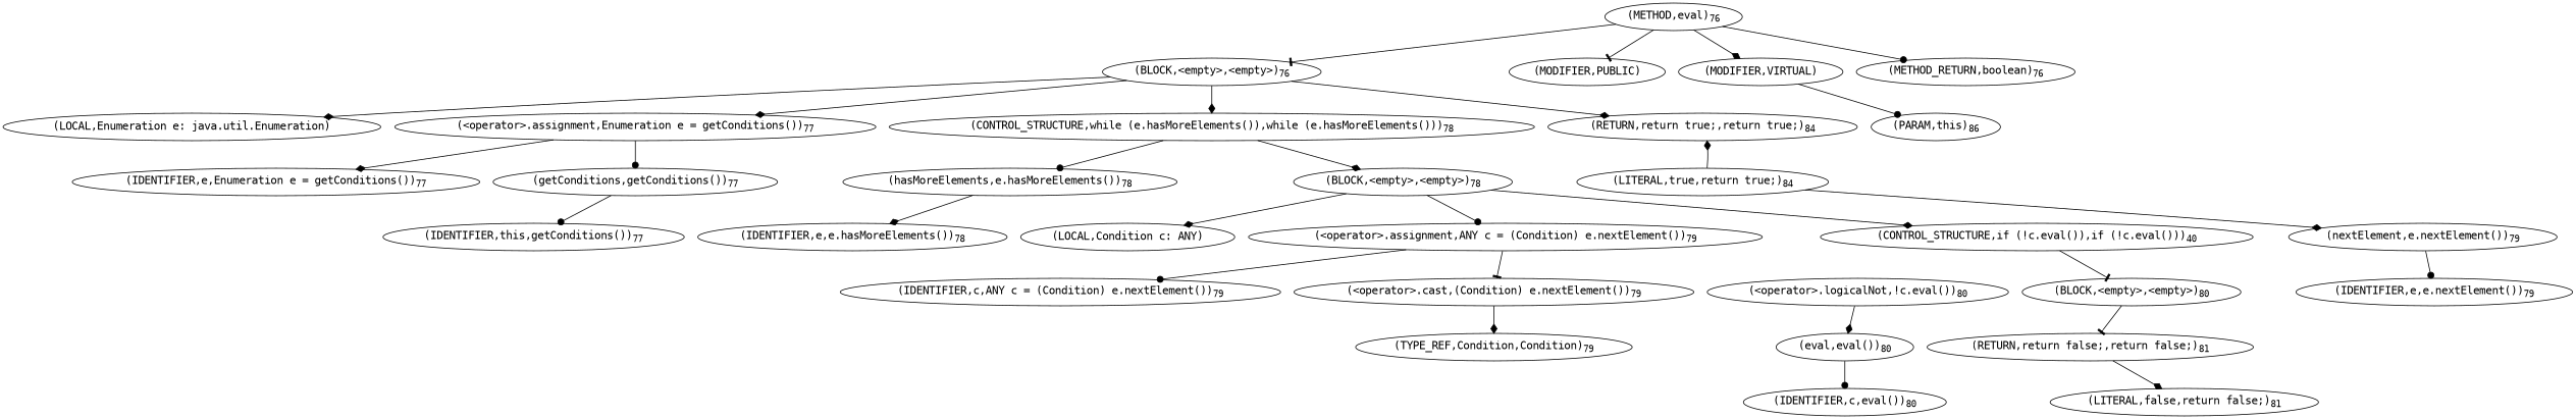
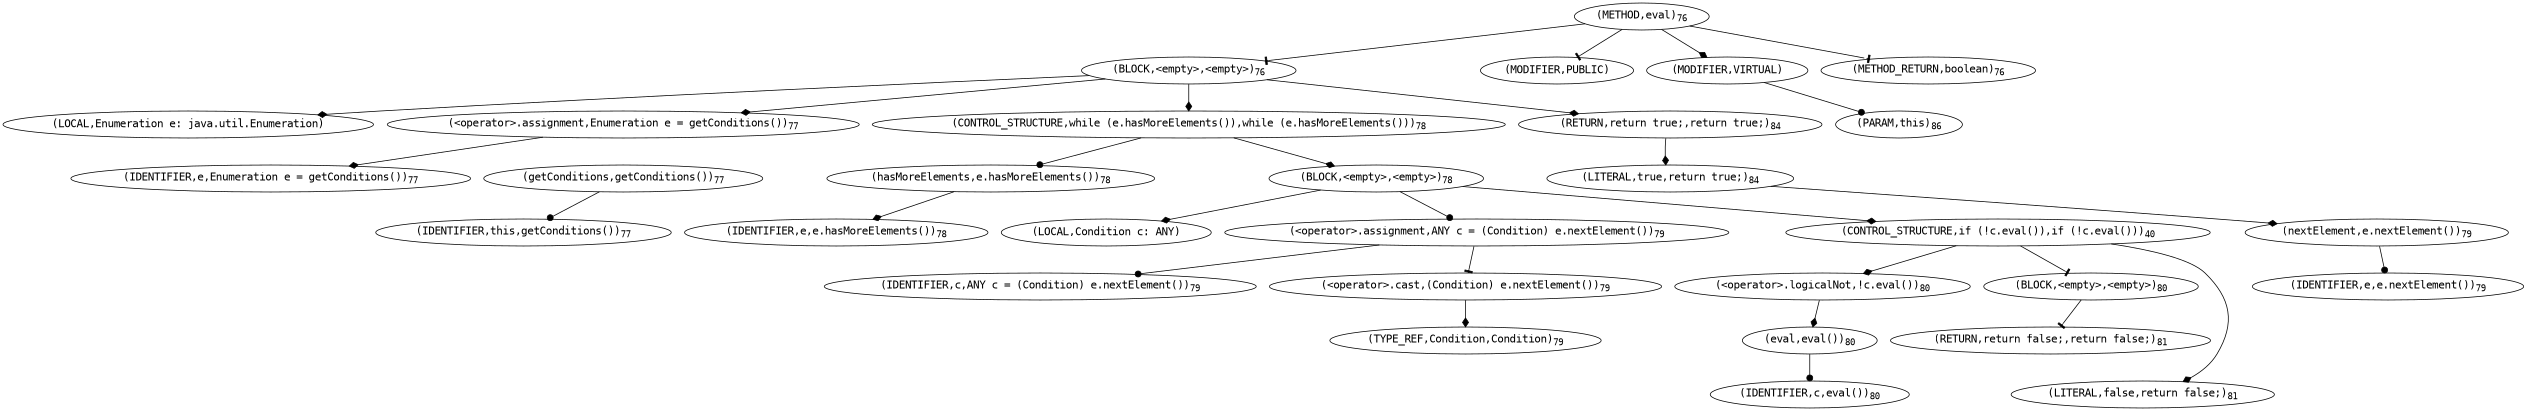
  digraph {
    fontname="DejaVu Sans Mono"
    node [fontname="DejaVu Sans Mono"]
    edge [arrowhead=diamond fontname="DejaVu Sans Mono"]
    n1 [label=<(METHOD,eval)<SUB>76</SUB>>]
    n2 [label=<(BLOCK,&lt;empty&gt;,&lt;empty&gt;)<SUB>76</SUB>>]
    n3 [label=<(MODIFIER,PUBLIC)>]
    n4 [label=<(MODIFIER,VIRTUAL)>]
    n5 [label=<(METHOD_RETURN,boolean)<SUB>76</SUB>>]
    n6 [label=<(PARAM,this)<SUB>86</SUB>>]
    n7 [label=<(LOCAL,Enumeration e: java.util.Enumeration)>]
    n8 [label=<(&lt;operator&gt;.assignment,Enumeration e = getConditions())<SUB>77</SUB>>]
    n9 [label=<(CONTROL_STRUCTURE,while (e.hasMoreElements()),while (e.hasMoreElements()))<SUB>78</SUB>>]
    n10 [label=<(RETURN,return true;,return true;)<SUB>84</SUB>>]
    n11 [label=<(IDENTIFIER,e,Enumeration e = getConditions())<SUB>77</SUB>>]
    n12 [label=<(getConditions,getConditions())<SUB>77</SUB>>]
    n13 [label=<(hasMoreElements,e.hasMoreElements())<SUB>78</SUB>>]
    n14 [label=<(BLOCK,&lt;empty&gt;,&lt;empty&gt;)<SUB>78</SUB>>]
    n15 [label=<(LITERAL,true,return true;)<SUB>84</SUB>>]
    n16 [label=<(IDENTIFIER,this,getConditions())<SUB>77</SUB>>]
    n17 [label=<(IDENTIFIER,e,e.hasMoreElements())<SUB>78</SUB>>]
    n18 [label=<(LOCAL,Condition c: ANY)>]
    n19 [label=<(&lt;operator&gt;.assignment,ANY c = (Condition) e.nextElement())<SUB>79</SUB>>]
    n20 [label=<(CONTROL_STRUCTURE,if (!c.eval()),if (!c.eval()))<SUB>40</SUB>>]
    n21 [label=<(IDENTIFIER,c,ANY c = (Condition) e.nextElement())<SUB>79</SUB>>]
    n22 [label=<(&lt;operator&gt;.cast,(Condition) e.nextElement())<SUB>79</SUB>>]
    n23 [label=<(&lt;operator&gt;.logicalNot,!c.eval())<SUB>80</SUB>>]
    n24 [label=<(BLOCK,&lt;empty&gt;,&lt;empty&gt;)<SUB>80</SUB>>]
    n25 [label=<(TYPE_REF,Condition,Condition)<SUB>79</SUB>>]
    n26 [label=<(nextElement,e.nextElement())<SUB>79</SUB>>]
    n27 [label=<(IDENTIFIER,e,e.nextElement())<SUB>79</SUB>>]
    n28 [label=<(eval,eval())<SUB>80</SUB>>]
    n29 [label=<(RETURN,return false;,return false;)<SUB>81</SUB>>]
    n30 [label=<(IDENTIFIER,c,eval())<SUB>80</SUB>>]
    n31 [label=<(LITERAL,false,return false;)<SUB>81</SUB>>]
    n1 -> n2 [arrowhead=tee]
    n1 -> n3 [arrowhead=tee]
    n1 -> n4
-   n1 -> n5 [arrowhead=dot]
+   n1 -> n5 [arrowhead=tee]
    n2 -> n7
    n2 -> n8
    n2 -> n9
    n2 -> n10
    n4 -> n6 [arrowhead=dot]
    n8 -> n11
-   n8 -> n12 [arrowhead=dot]
    n9 -> n13 [arrowhead=dot]
    n9 -> n14
-   n15 -> n10
+   n10 -> n15
    n12 -> n16 [arrowhead=dot]
    n13 -> n17
    n14 -> n18
    n14 -> n19 [arrowhead=dot]
    n14 -> n20
    n15 -> n26
    n19 -> n21 [arrowhead=dot]
    n19 -> n22 [arrowhead=tee]
+   n20 -> n23
    n20 -> n24 [arrowhead=tee]
    n22 -> n25
    n23 -> n28
    n24 -> n29 [arrowhead=tee]
    n26 -> n27 [arrowhead=dot]
    n28 -> n30 [arrowhead=dot]
-   n29 -> n31
+   n20 -> n31
  }
